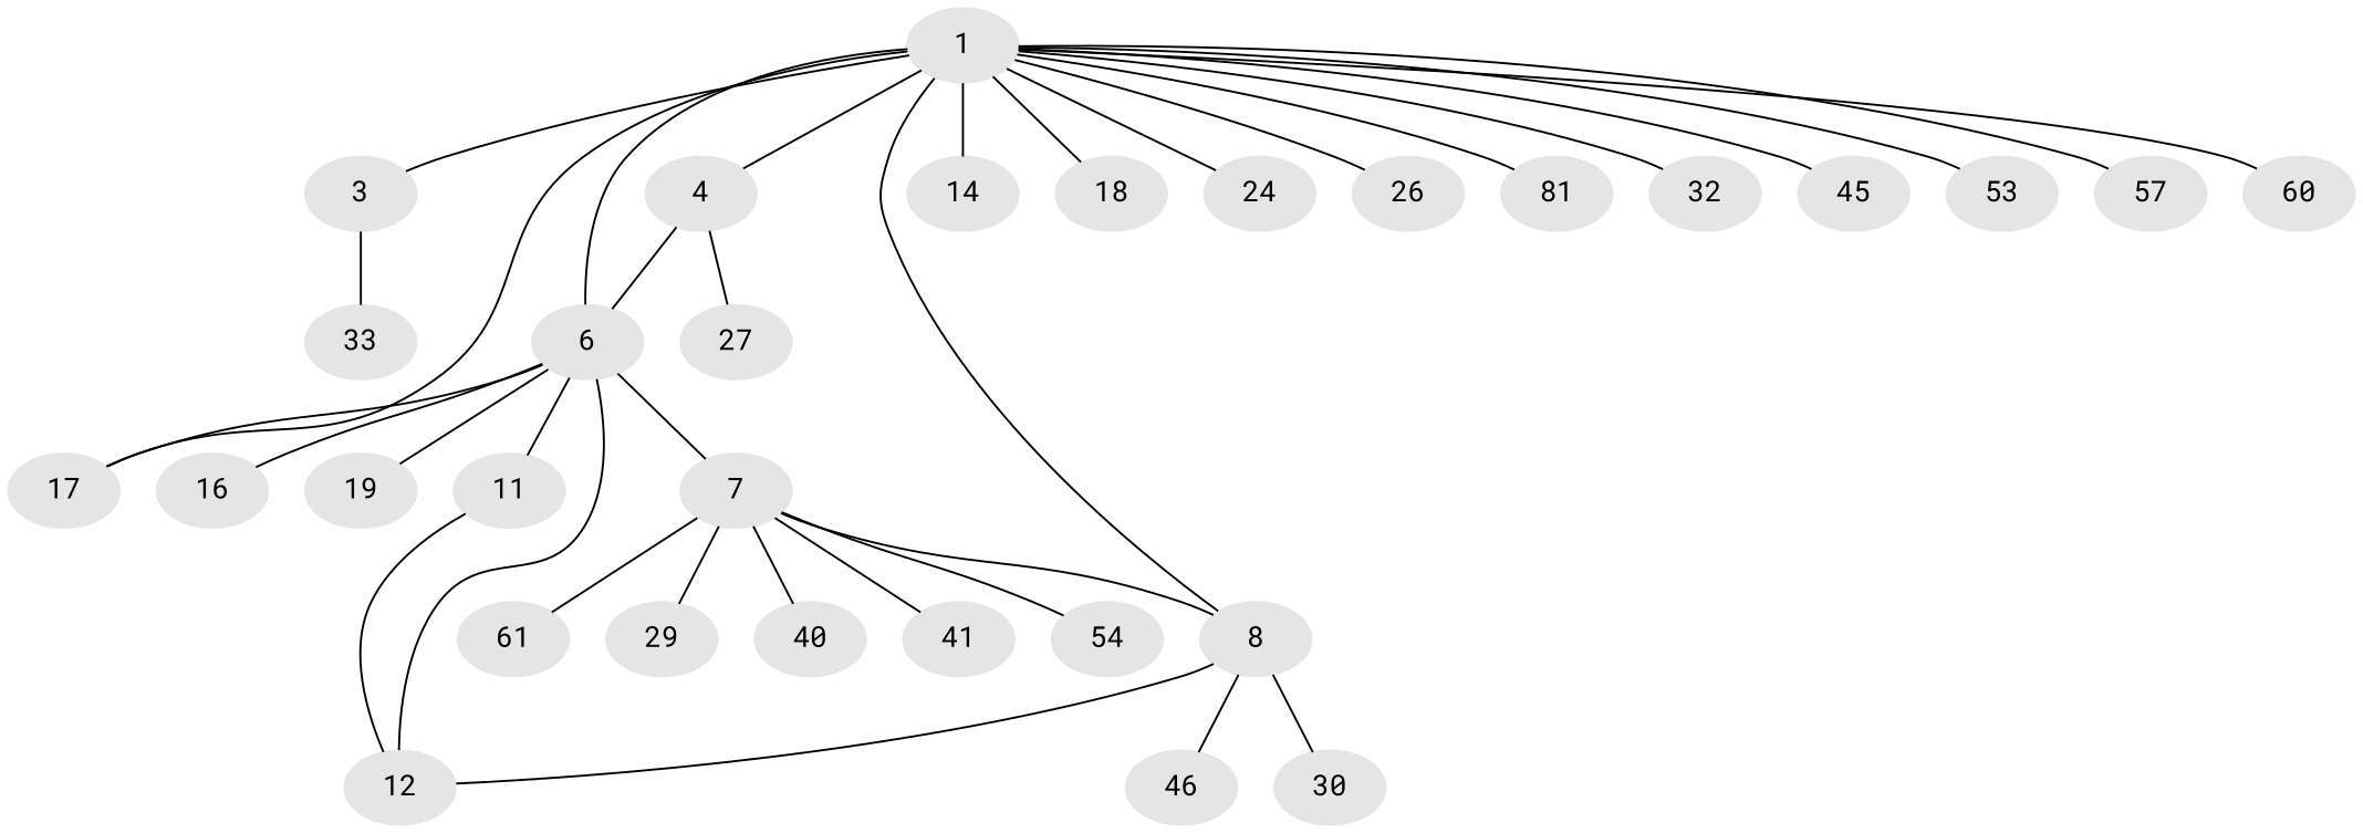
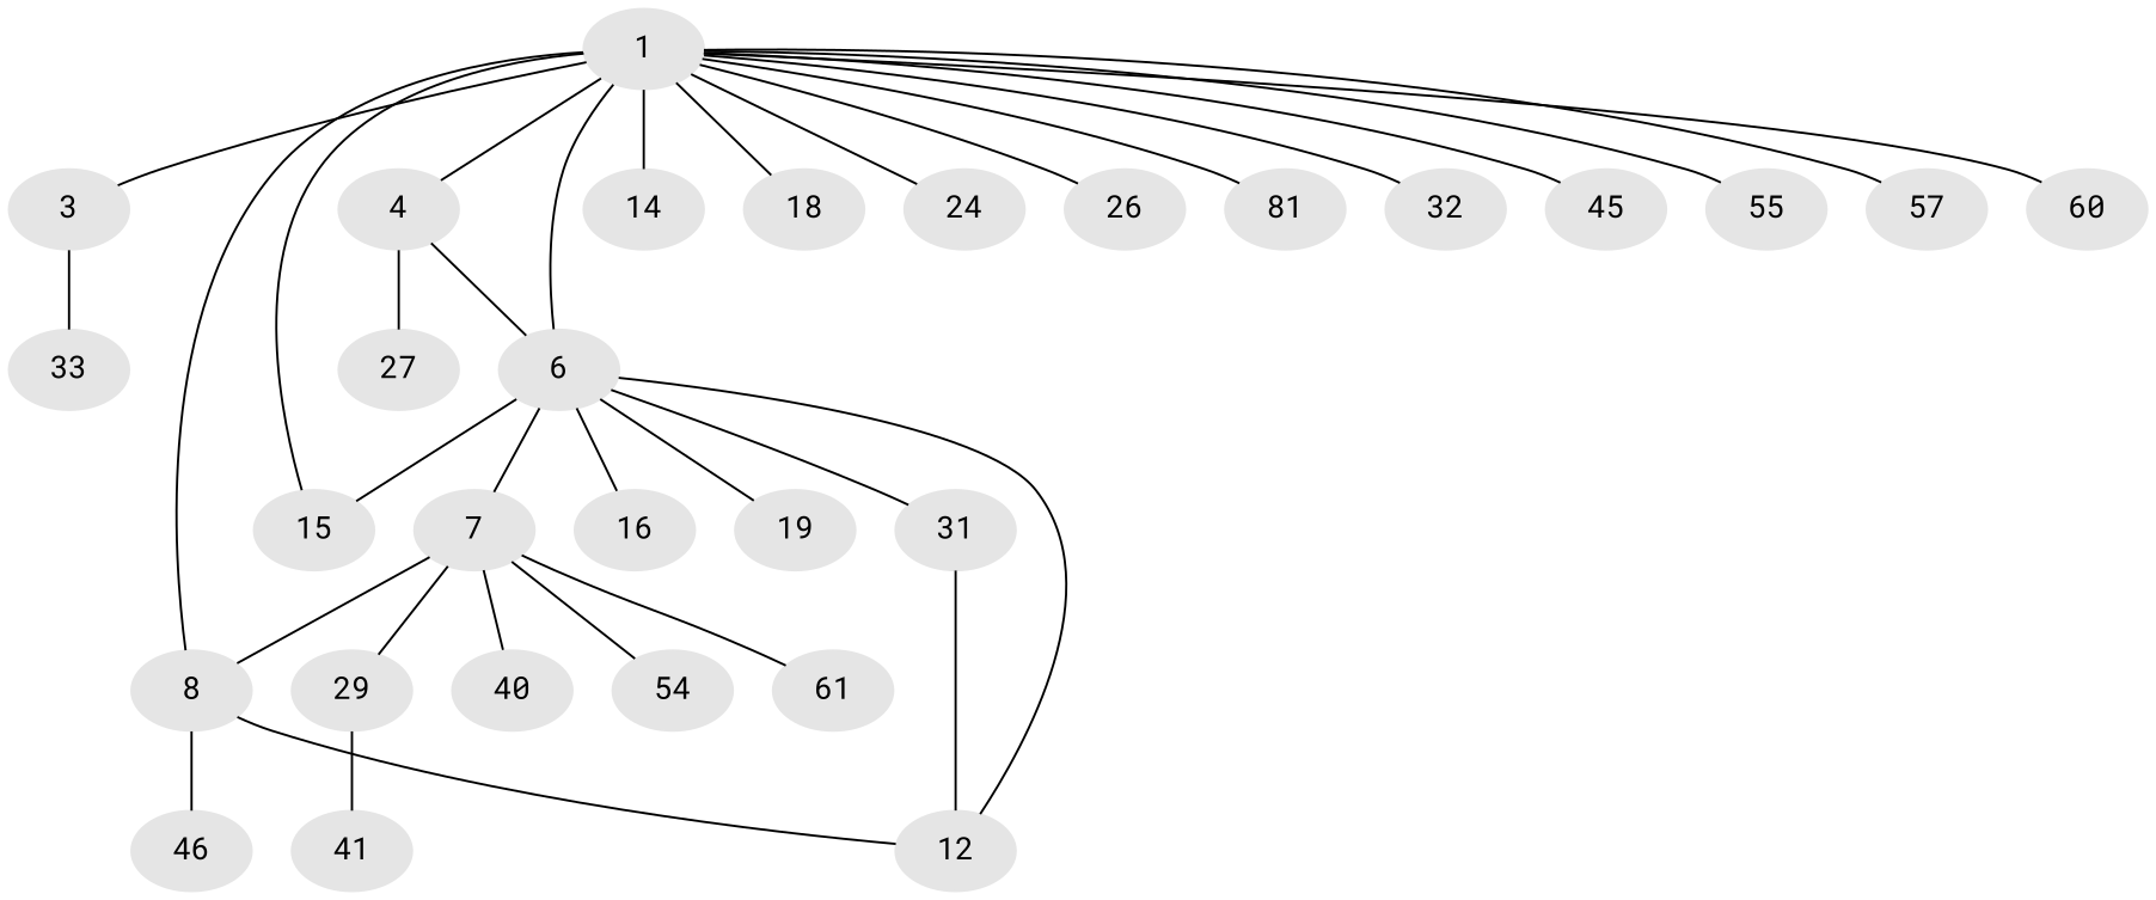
  graph {
    fontname="Roboto Mono"
    node [color=gray90 fontname="Roboto Mono" style=filled]
    edge [fontname="Roboto Mono"]
    1 [super="+38+2+13"]
    3
    4 [super="+5"]
    6 [super="+34+9+10+49"]
    8
    14
-   17 [super="+22+23"]
+   17 [super="+22+23" label=15]
    18 [super="+62"]
    24
    26
    n11 [label=81]
    32
    n13 [label=45]
-   53
+   53 [label=55]
    57
    60 [super="+63"]
    33
    27 [super="+42+28"]
    7 [super="+39+37"]
-   11
+   11 [label=31]
    12 [super="+25"]
    16
    19
-   30
    46
    29
    40
    41
    54
    61
    1 -- 3 [weight=2]
    1 -- 4
    1 -- 6 [weight=3]
    1 -- 8 [weight=3]
    1 -- 14 [weight=2]
    1 -- 17
    1 -- 18
    1 -- 24
    1 -- 26
    1 -- n11
    1 -- 32
    1 -- n13
    1 -- 53
    1 -- 57
    1 -- 60
    3 -- 33
    4 -- 6 [weight=3]
    4 -- 27
    6 -- 17
    6 -- 7 [weight=2]
    6 -- 11 [weight=2]
    6 -- 12
    6 -- 16
    6 -- 19 [weight=2]
    8 -- 12
-   8 -- 30
    8 -- 46
    7 -- 8
    7 -- 29
    7 -- 40
-   7 -- 41
+   29 -- 41
    7 -- 54
    7 -- 61
    11 -- 12
  }
